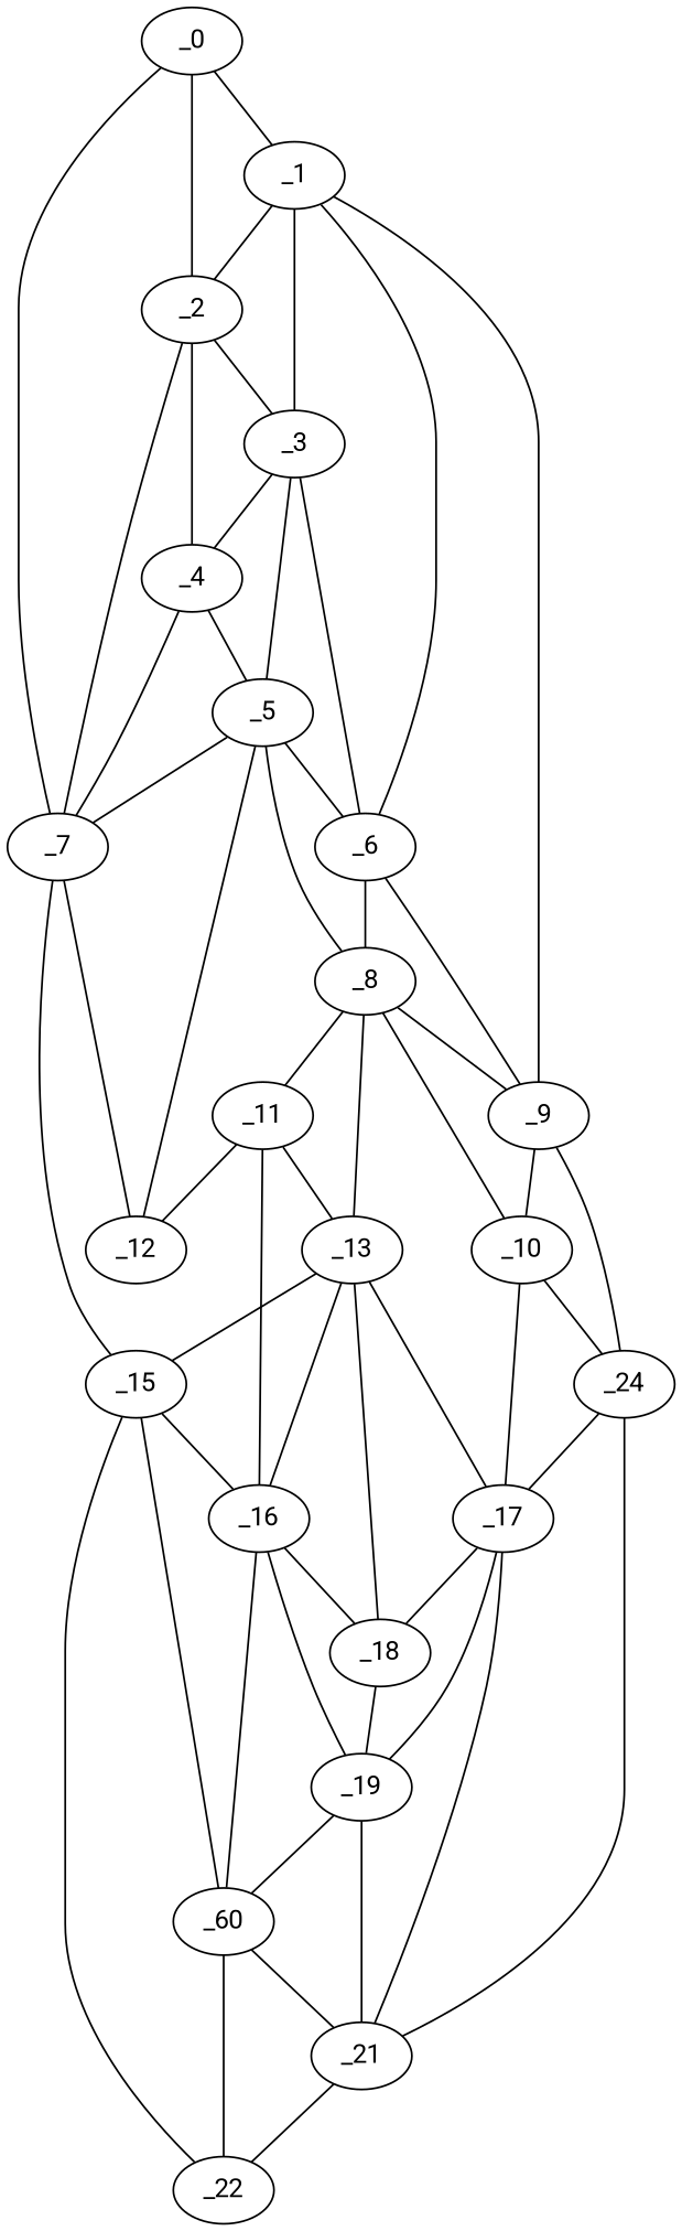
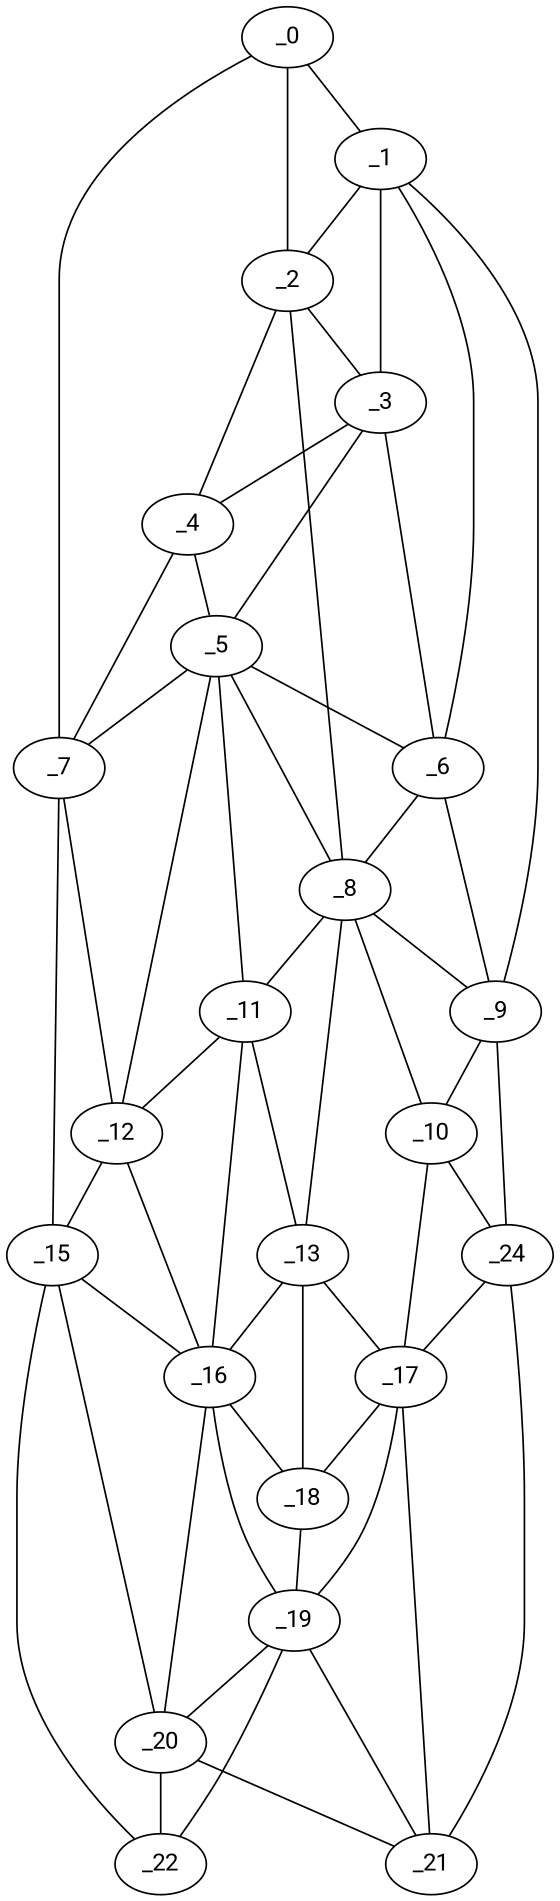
  graph {
    fontname=Roboto
    node [fontname=Roboto x=71 y=79]
    edge [fontname=Roboto valence=2]
    _0 [x=8 y=85]
    _1 [x=32 y=58]
    _2 [x=33 y=78]
    _7 [x=61 y=97]
    _3 [x=39 y=68]
    _6 [x=52 y=43]
    _9 [x=65 y=32]
    _4 [x=40]
    _12 [x=74]
    _15 [x=79 y=86]
    _5 [x=49 y=70]
    _8 [x=62 y=45]
    _10 [y=34]
    n14 [label=_24 x=76 y=26]
    _16 [x=80 y=62]
-   _20 [x=116 y=46 label=_60]
+   _20 [x=116 y=46]
    _22 [x=121 y=47]
    _11 [y=65]
    _13 [x=75 y=51]
    _17 [x=81 y=36]
    _21 [x=119 y=34]
    _18 [x=82 y=49]
    _19 [x=100 y=45]
    _0 -- _1 [valence=1]
    _0 -- _2
    _0 -- _7 [valence=1]
    _1 -- _2
    _1 -- _3 [valence=1]
    _1 -- _6 [valence=1]
    _1 -- _9 [valence=1]
-   _2 -- _7
+   _2 -- _8
    _2 -- _3
    _2 -- _4 [valence=1]
    _7 -- _12
    _7 -- _15 [valence=1]
    _3 -- _6
    _3 -- _4
    _3 -- _5
    _6 -- _9
    _6 -- _8 [valence=1]
    _9 -- _10
    _9 -- n14 [valence=1]
    _4 -- _7
    _4 -- _5 [valence=1]
-   _13 -- _15 [valence=1]
+   _12 -- _15 [valence=1]
+   _12 -- _16
    _15 -- _16 [valence=1]
    _15 -- _20
    _15 -- _22 [valence=1]
    _5 -- _7
    _5 -- _6 [valence=1]
    _5 -- _12
    _5 -- _8
+   _5 -- _11 [valence=1]
    _8 -- _9
    _8 -- _10 [valence=1]
    _8 -- _11
    _8 -- _13
    _10 -- n14
    _10 -- _17
    n14 -- _17
    n14 -- _21 [valence=1]
    _16 -- _20
    _16 -- _18
    _16 -- _19
    _20 -- _22
    _20 -- _21 [valence=1]
    _11 -- _12
    _11 -- _16 [valence=1]
    _11 -- _13 [valence=1]
    _13 -- _16 [valence=1]
    _13 -- _17
    _13 -- _18
    _17 -- _21 [valence=1]
    _17 -- _18
    _17 -- _19 [valence=1]
-   _21 -- _22 [valence=1]
+   _19 -- _22 [valence=1]
    _18 -- _19
    _19 -- _20
    _19 -- _21
  }
